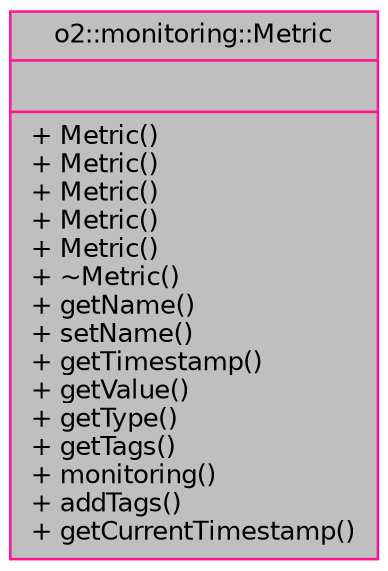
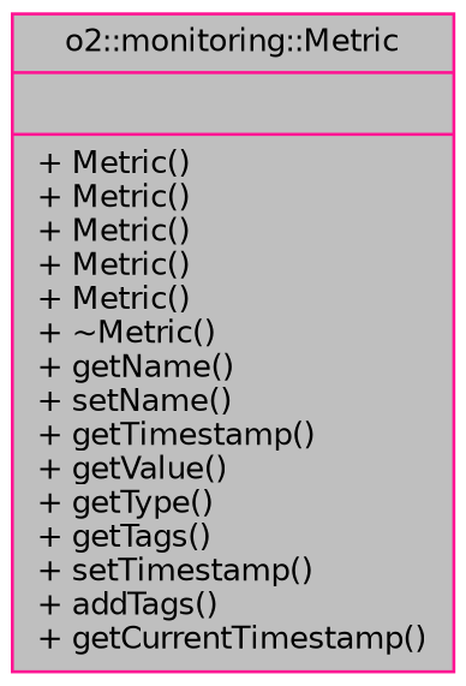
  digraph {
-   n1 [color=deeppink fillcolor=grey75 fontcolor=black fontname=Helvetica fontsize=10 height=0.2 label="{o2::monitoring::Metric\n||+ Metric()\l+ Metric()\l+ Metric()\l+ Metric()\l+ Metric()\l+ ~Metric()\l+ getName()\l+ setName()\l+ getTimestamp()\l+ getValue()\l+ getType()\l+ getTags()\l+ monitoring()\l+ addTags()\l+ getCurrentTimestamp()\l}" shape=record style=filled width=0.4]
+   n1 [color=deeppink fillcolor=grey75 fontcolor=black fontname=Helvetica fontsize=10 height=0.2 label="{o2::monitoring::Metric\n||+ Metric()\l+ Metric()\l+ Metric()\l+ Metric()\l+ Metric()\l+ ~Metric()\l+ getName()\l+ setName()\l+ getTimestamp()\l+ getValue()\l+ getType()\l+ getTags()\l+ setTimestamp()\l+ addTags()\l+ getCurrentTimestamp()\l}" shape=record style=filled width=0.4]
  }
